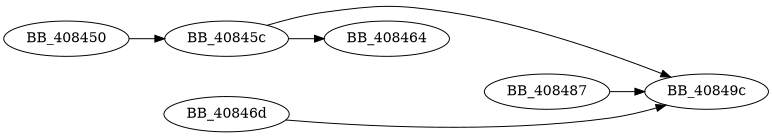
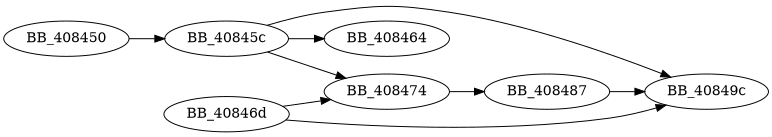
  digraph {
    rankdir=LR
    BB_408450
    BB_40845c
    BB_40849c
    BB_408464
+   BB_408474
    BB_408487
    BB_40846d
    BB_408450 -> BB_40845c
    BB_40845c -> BB_40849c
    BB_40845c -> BB_408464
+   BB_40845c -> BB_408474
+   BB_408474 -> BB_408487
    BB_408487 -> BB_40849c
    BB_40846d -> BB_40849c
+   BB_40846d -> BB_408474
  }
